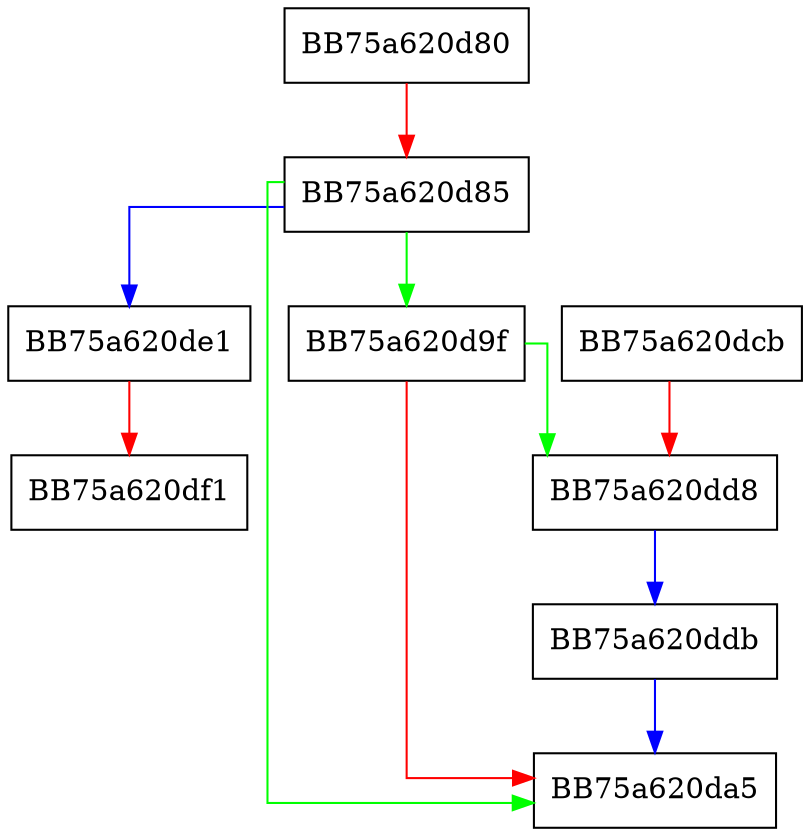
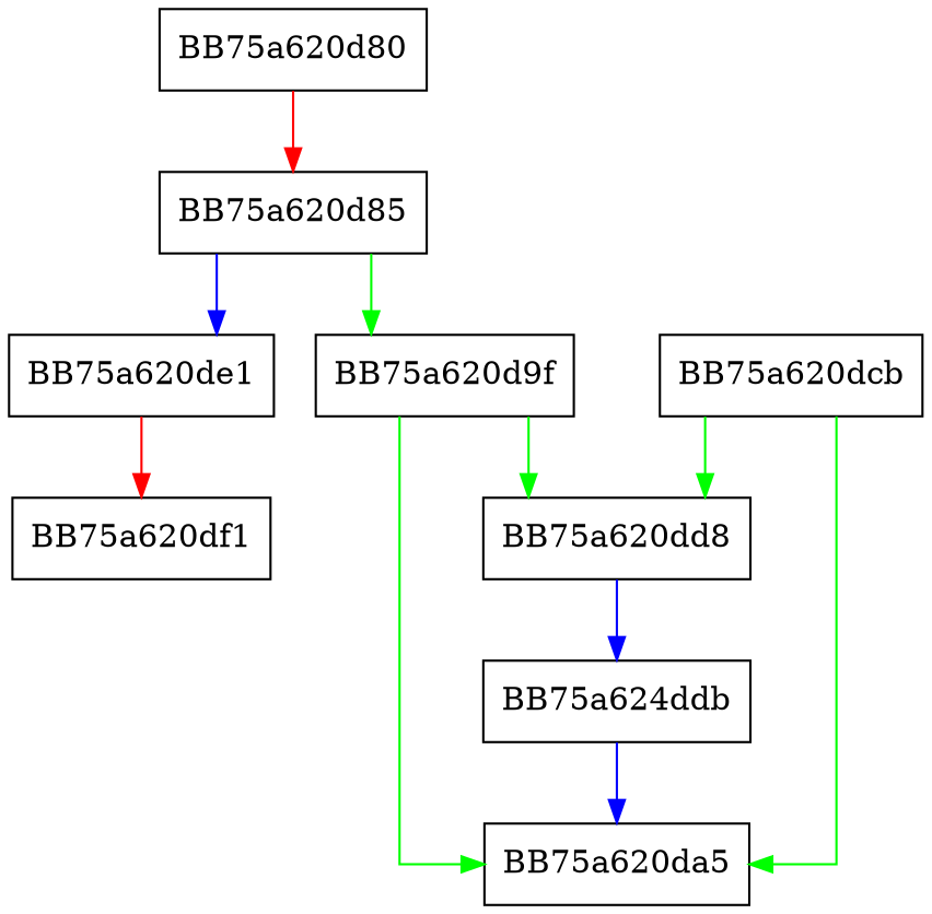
  digraph {
    splines=ortho
    node [shape=box]
    edge [color=red]
    BB75a620d80
    BB75a620d85
    BB75a620de1
    BB75a620d9f
    BB75a620df1
    BB75a620da5
    BB75a620dd8
    BB75a620dcb
-   BB75a620ddb
+   BB75a620ddb [label=BB75a624ddb]
    BB75a620d80 -> BB75a620d85
    BB75a620d85 -> BB75a620de1 [color=blue]
    BB75a620d85 -> BB75a620d9f [color=green]
    BB75a620de1 -> BB75a620df1
-   BB75a620d9f -> BB75a620da5
+   BB75a620d9f -> BB75a620da5 [color=green]
    BB75a620d9f -> BB75a620dd8 [color=green]
    BB75a620dd8 -> BB75a620ddb [color=blue]
-   BB75a620d85 -> BB75a620da5 [color=green]
-   BB75a620dcb -> BB75a620dd8
+   BB75a620dcb -> BB75a620da5 [color=green]
+   BB75a620dcb -> BB75a620dd8 [color=green]
    BB75a620ddb -> BB75a620da5 [color=blue]
  }
